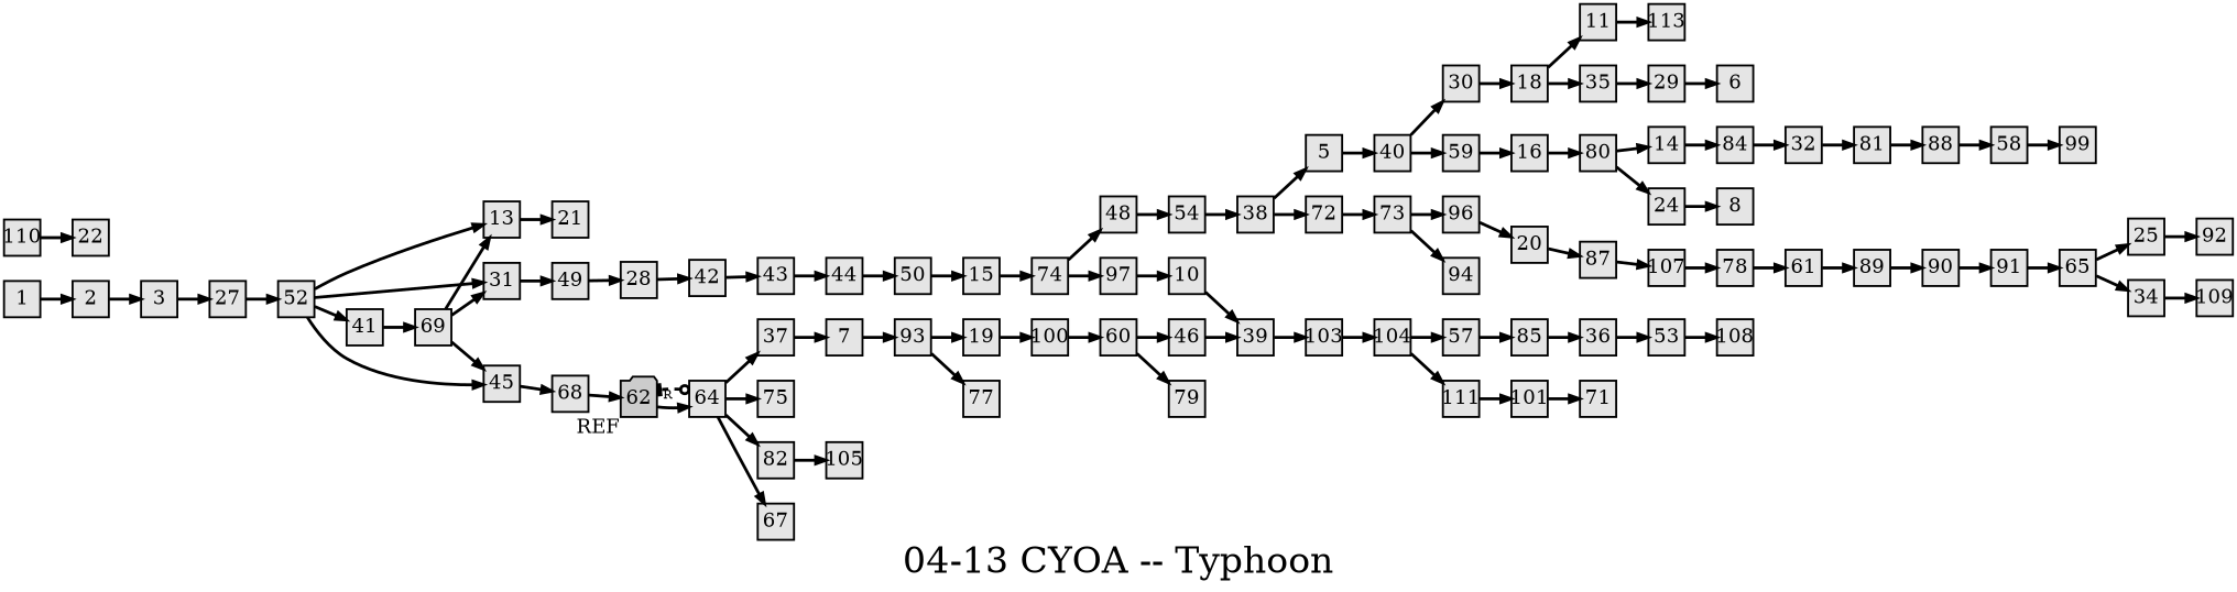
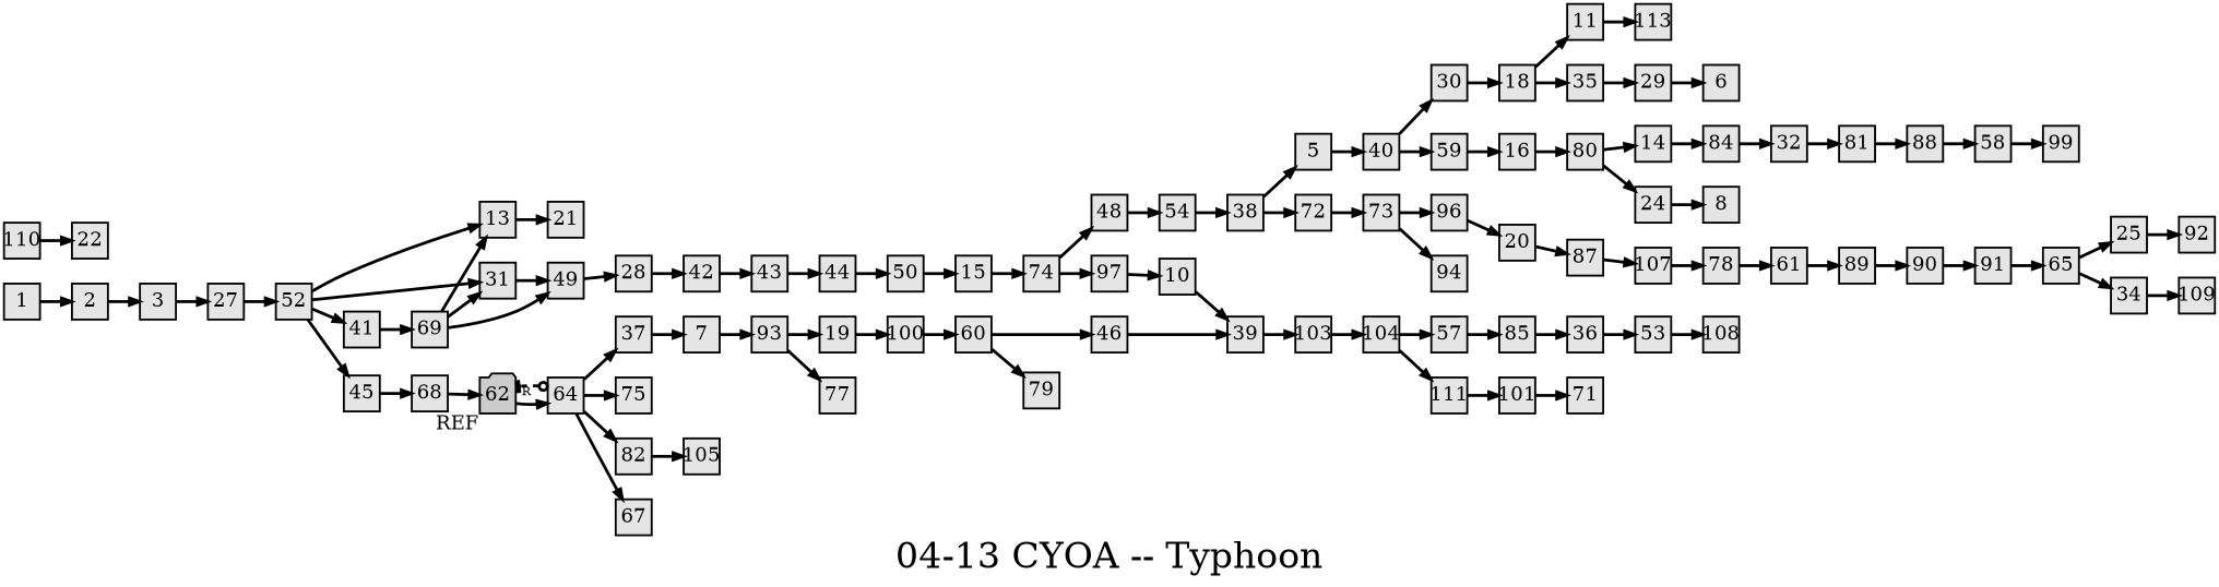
  digraph {
    fontsize=36
    label="04-13 CYOA -- Typhoon"
    nodesep=0.35
    ordering=out
    rankdir=LR
    ranksep=0.45
    node [fillcolor=grey90 fixedsize=true fontsize=20 labelfloat=true margin="0,0" penwidth=2 regular=true shape=rect style=filled]
    edge [fontsize=12 labelfloat=true penwidth=3]
    1
    2
    3
    27
    52
    13
    31
    41
    45
    5
    40
    30
    59
    18
    16
    7
    93
    19
    77
    100
    10
    39
    110
    22
    11
    113
    21
    14
    84
    32
    81
    15
    74
    48
    97
    54
    80
    24
    8
    35
    29
    6
    60
    46
    79
    20
    87
    107
    78
    25
    92
    49
    69
    68
    28
    42
    43
    44
    88
    58
    34
    109
    36
    53
    108
    37
    38
    72
    73
    96
    94
    103
    104
    57
    111
    50
    62 [fillcolor=grey80 shape=folder xlabel=REF]
    64
    85
    99
    61
    89
    90
    91
    75
    82
    67
    105
    65
    101
    71
    1 -> 2
    2 -> 3
    3 -> 27
    27 -> 52
    52 -> 13
    52 -> 31
    52 -> 41
    52 -> 45
    13 -> 21
    31 -> 49
    41 -> 69
    45 -> 68
    5 -> 40
    40 -> 30
    40 -> 59
    30 -> 18
    59 -> 16
    18 -> 11
    18 -> 35
    16 -> 80
    7 -> 93
    93 -> 19
    93 -> 77
    19 -> 100
    100 -> 60
    10 -> 39
    39 -> 103
    110 -> 22
    11 -> 113
    14 -> 84
    84 -> 32
    32 -> 81
    81 -> 88
    15 -> 74
    74 -> 48
    74 -> 97
    48 -> 54
    97 -> 10
    54 -> 38
    80 -> 14
    80 -> 24
    24 -> 8
    35 -> 29
    29 -> 6
    60 -> 46
    60 -> 79
    46 -> 39
    20 -> 87
    87 -> 107
    107 -> 78
    78 -> 61
    25 -> 92
    49 -> 28
    69 -> 13
    69 -> 31
-   69 -> 45
+   69 -> 49
    68 -> 62
    28 -> 42
    42 -> 43
    43 -> 44
    44 -> 50
    88 -> 58
    58 -> 99
    34 -> 109
    36 -> 53
    53 -> 108
    37 -> 7
    38 -> 5
    38 -> 72
    72 -> 73
    73 -> 96
    73 -> 94
    96 -> 20
    103 -> 104
    104 -> 57
    104 -> 111
    57 -> 85
    111 -> 101
    50 -> 15
    62 -> 64
    64 -> 37
    64 -> 62 [arrowhead=tee arrowtail=odot dir=both style=dashed xlabel=R]
    64 -> 75
    64 -> 82
    64 -> 67
    85 -> 36
    61 -> 89
    89 -> 90
    90 -> 91
    91 -> 65
    82 -> 105
    65 -> 25
    65 -> 34
    101 -> 71
  }
